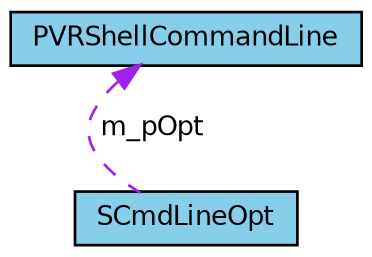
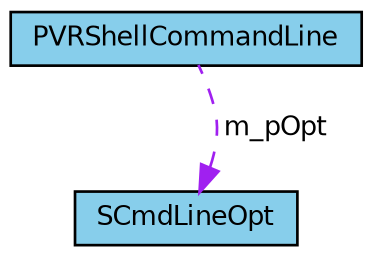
  digraph {
    node [color=black fillcolor=skyblue fontname=Helvetica fontsize=10 shape=record style=filled]
    n1 [fontcolor=black height=0.2 label=PVRShellCommandLine width=0.4]
    n2 [height=0.2 label=SCmdLineOpt width=0.4]
-   n1 -> n2 [color=purple dir=back fontname=Helvetica fontsize=10 label=" m_pOpt" labelfontname=Helvetica labelfontsize=10 style=dashed]
+   n2 -> n1 [color=purple dir=back fontname=Helvetica fontsize=10 label=" m_pOpt" labelfontname=Helvetica labelfontsize=10 style=dashed]
  }
